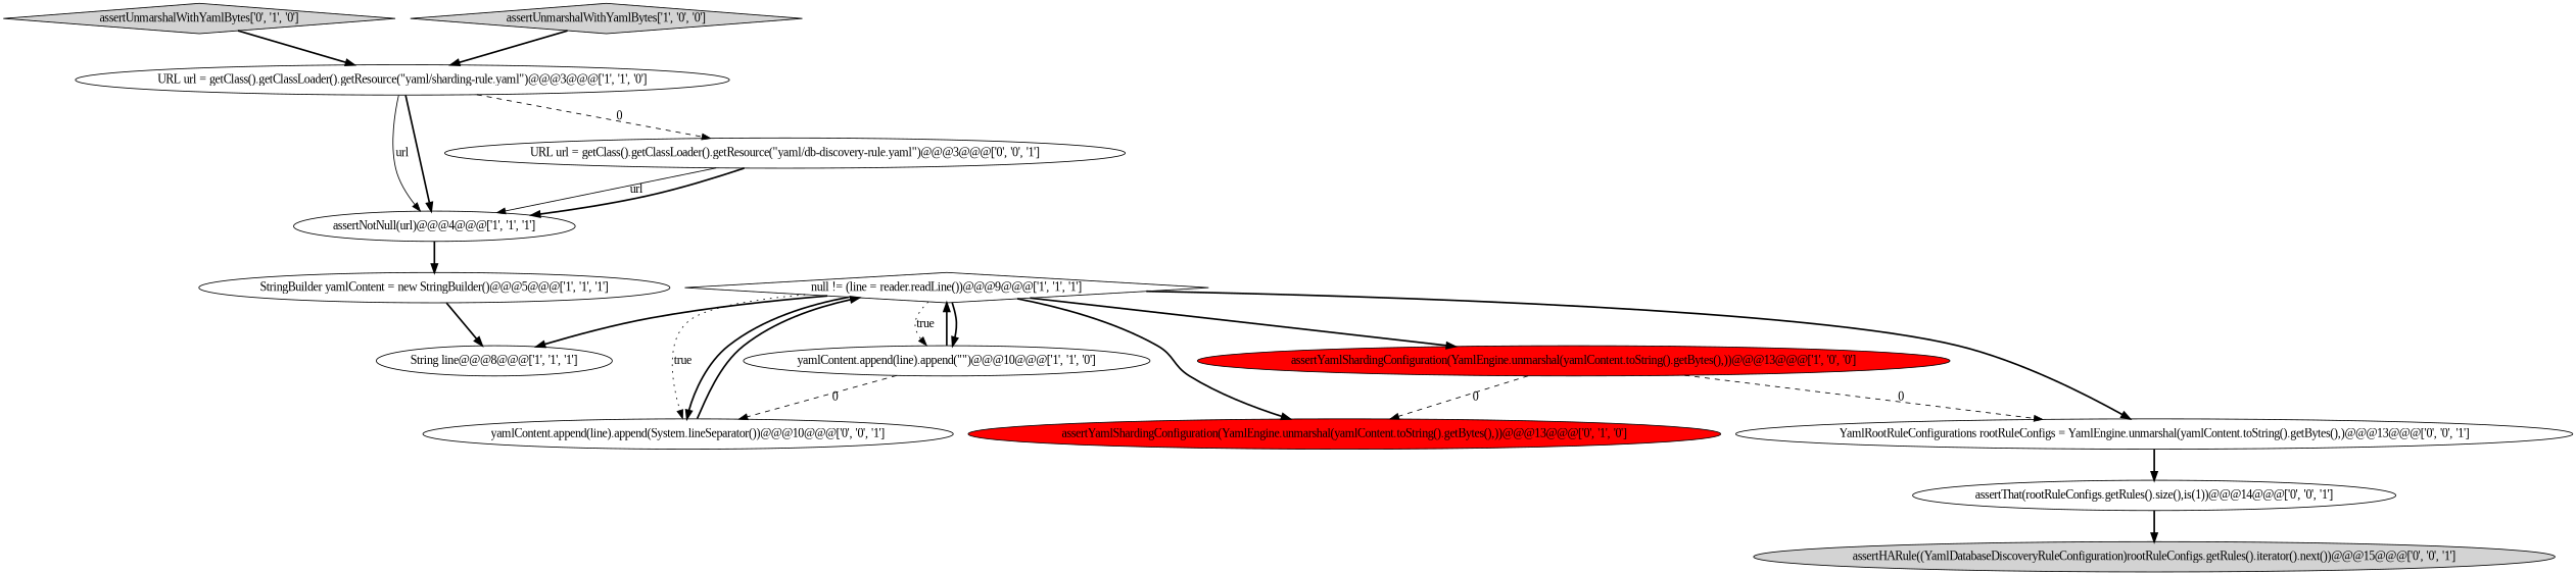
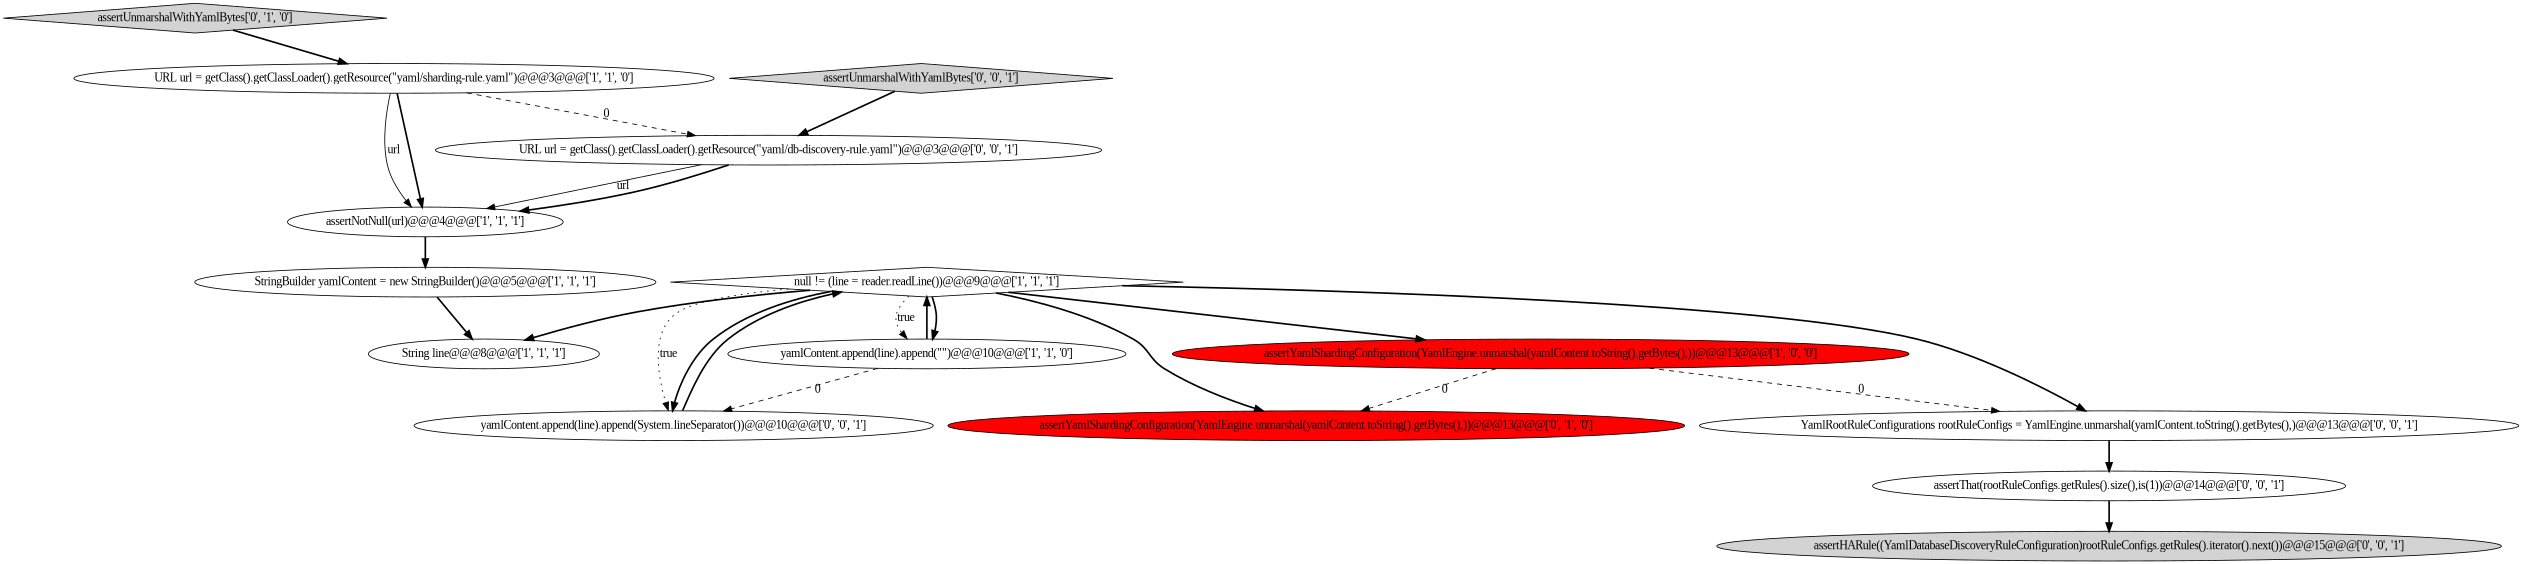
  digraph {
    fontname="Liberation Serif"
    node [fillcolor=white fontname="Liberation Serif" shape=ellipse style=filled]
    edge [fontname="Liberation Serif" style=bold]
    n1 [fillcolor=lightgray label="assertUnmarshalWithYamlBytes['0', '1', '0']" shape=diamond]
    n2 [label="URL url = getClass().getClassLoader().getResource(\"yaml/sharding-rule.yaml\")@@@3@@@['1', '1', '0']"]
    n3 [label="URL url = getClass().getClassLoader().getResource(\"yaml/db-discovery-rule.yaml\")@@@3@@@['0', '0', '1']"]
    n4 [label="assertNotNull(url)@@@4@@@['1', '1', '1']"]
    n5 [fillcolor=lightgray label="assertHARule((YamlDatabaseDiscoveryRuleConfiguration)rootRuleConfigs.getRules().iterator().next())@@@15@@@['0', '0', '1']"]
    n6 [label="null != (line = reader.readLine())@@@9@@@['1', '1', '1']" shape=diamond]
    n7 [label="yamlContent.append(line).append(\"\")@@@10@@@['1', '1', '0']"]
    n8 [label="yamlContent.append(line).append(System.lineSeparator())@@@10@@@['0', '0', '1']"]
    n9 [label="YamlRootRuleConfigurations rootRuleConfigs = YamlEngine.unmarshal(yamlContent.toString().getBytes(),)@@@13@@@['0', '0', '1']"]
    n10 [fillcolor=red label="assertYamlShardingConfiguration(YamlEngine.unmarshal(yamlContent.toString().getBytes(),))@@@13@@@['0', '1', '0']"]
    n11 [fillcolor=red label="assertYamlShardingConfiguration(YamlEngine.unmarshal(yamlContent.toString().getBytes(),))@@@13@@@['1', '0', '0']"]
    n12 [label="String line@@@8@@@['1', '1', '1']"]
    n13 [label="assertThat(rootRuleConfigs.getRules().size(),is(1))@@@14@@@['0', '0', '1']"]
-   n14 [fillcolor=lightgray label="assertUnmarshalWithYamlBytes['1', '0', '0']" shape=diamond]
    n15 [label="StringBuilder yamlContent = new StringBuilder()@@@5@@@['1', '1', '1']"]
+   n16 [fillcolor=lightgray label="assertUnmarshalWithYamlBytes['0', '0', '1']" shape=diamond]
    n1 -> n2
    n2 -> n3 [label=0 style=dashed]
    n2 -> n4 [label=url style=solid]
    n2 -> n4
    n3 -> n4 [label=url style=solid]
    n3 -> n4
    n4 -> n15
    n6 -> n7
    n6 -> n7 [label=true style=dotted]
    n6 -> n8 [label=true style=dotted]
    n6 -> n8
    n6 -> n9
    n6 -> n10
    n6 -> n11
    n6 -> n12
    n7 -> n6
    n7 -> n8 [label=0 style=dashed]
    n8 -> n6
    n9 -> n13
    n11 -> n9 [label=0 style=dashed]
    n11 -> n10 [label=0 style=dashed]
    n13 -> n5
-   n14 -> n2
    n15 -> n12
+   n16 -> n3
  }
